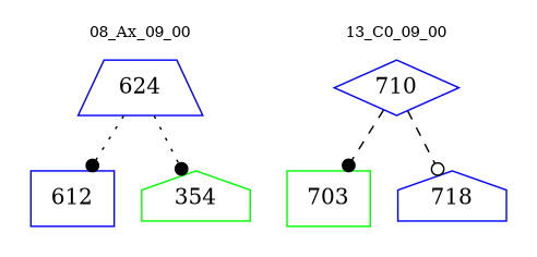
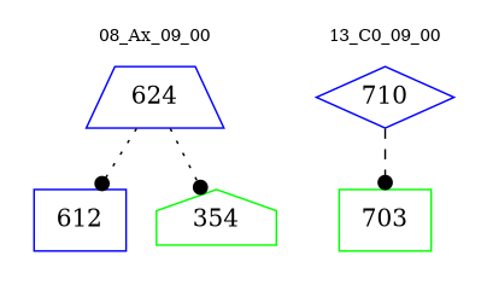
  digraph {
    node [color=blue shape=box]
    edge [arrowhead=dot color=black style=dotted]
    n1 [label=624 shape=trapezium]
    n2 [label=612]
    n3 [color=green label=354 shape=house]
    n4 [label=710 shape=diamond]
    n5 [color=green label=703]
-   n6 [label=718 shape=house]
    subgraph cluster_1 {
      color=white
      fontsize=10
      label="08_Ax_09_00"
      n1
      n2
      n3
    }
    subgraph cluster_2 {
      color=white
      fontsize=10
      label="13_C0_09_00"
      n4
      n5
-     n6
    }
    n1 -> n2
    n1 -> n3
    n4 -> n5 [style=dashed]
-   n4 -> n6 [arrowhead=odot style=dashed]
  }
